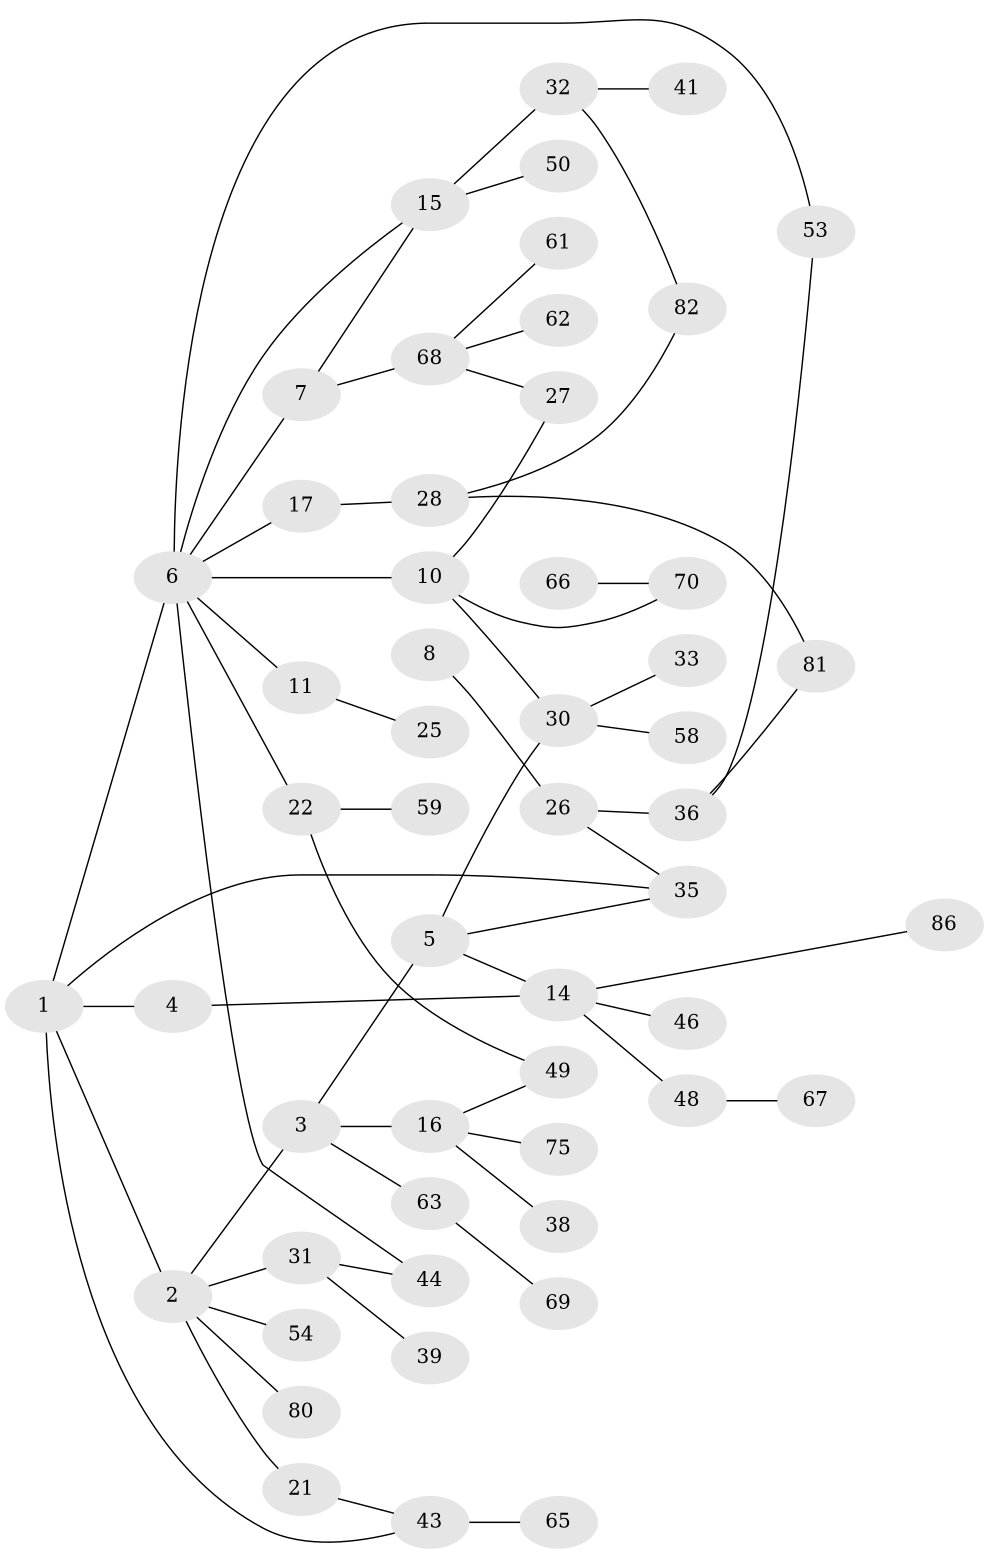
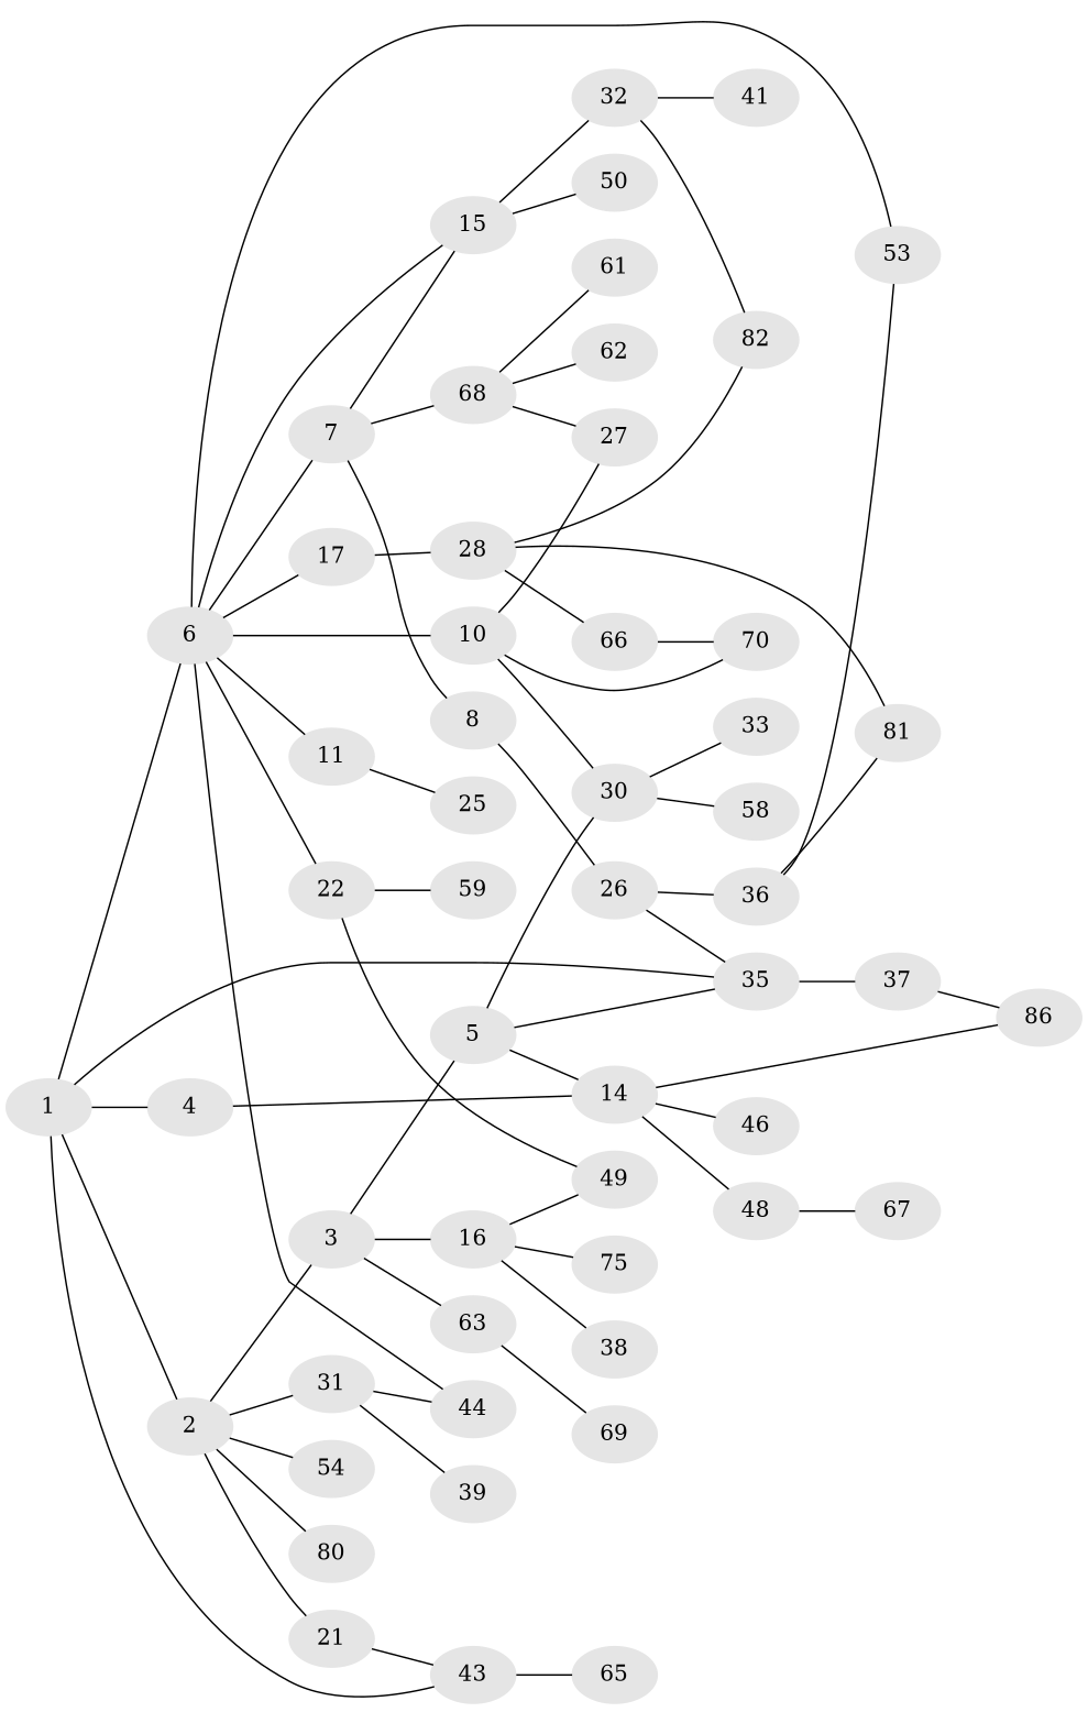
  graph {
    rankdir=LR
    node [color=gray90 style=filled]
    1 [super="+14"]
    2 [super="+12"]
    4 [super="+45"]
    6 [super="+9"]
    35 [super="+42"]
    43 [super="+57"]
    3 [super="+56"]
    21
    31 [super="+40"]
    54
    80
    n12 [label=14 super="+24"]
    7 [super="+64"]
    10 [super="+77"]
    11 [super="+85"]
    15 [super="+29"]
    17 [super="+76"]
    22 [super="+23"]
    44
    53
+   37 [super="+73"]
    65
    5 [super="+60"]
    16 [super="+20"]
    63 [super="+74"]
    39
    30 [super="+79"]
    38 [super="+47"]
    49 [super="+51"]
    75
    69
    46
    48 [super="+71"]
    86
    33
    58
    8
    n38 [label=68 super="+19"]
    27
    70
    25 [super="+68"]
    32 [super="+55"]
    50
    28 [super="+34"]
    59
    26 [super="+72"]
    61
    62
    36
    67
    82
    41
    66
    81 [super="+84"]
    1 -- 2
    1 -- 4
    1 -- 6
    1 -- 35
    1 -- 43
    2 -- 3
    2 -- 21
    2 -- 31
    2 -- 54
    2 -- 80
    4 -- n12
    6 -- 7
    6 -- 10
    6 -- 11
    6 -- 15
    6 -- 17
    6 -- 22
    6 -- 44
    6 -- 53
+   35 -- 37
    43 -- 65
    3 -- 5
    3 -- 16
    3 -- 63
    21 -- 43
    31 -- 44
    31 -- 39
    n12 -- 46
    n12 -- 48
    n12 -- 86
    7 -- 15
+   7 -- 8
    7 -- n38
    10 -- 30
    10 -- 27
    10 -- 70
    11 -- 25
    15 -- 32
    15 -- 50
    17 -- 28
    22 -- 49
    22 -- 59
+   37 -- 86
    5 -- 35
    5 -- n12
    5 -- 30
    16 -- 38
    16 -- 49
    16 -- 75
    63 -- 69
    30 -- 33
    30 -- 58
    48 -- 67
    8 -- 26
    n38 -- 27
    n38 -- 61
    n38 -- 62
    32 -- 82
    32 -- 41
    28 -- 82
+   28 -- 66
    28 -- 81
    26 -- 35
    26 -- 36
    36 -- 53
    36 -- 81
    66 -- 70
  }
